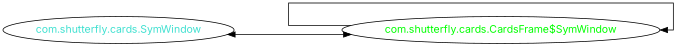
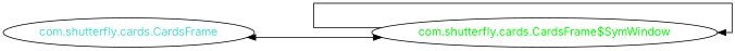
  digraph {
    concentrate=true
    rankdir=LR
    ranksep=2.0
    splines=ortho
    fontname=Inter
    node [fontname=Inter]
    edge [fontname=Inter]
    "com.shutterfly.cards.CardsFrame$SymWindow" [fontcolor=green]
-   "com.shutterfly.cards.CardsFrame" [fontcolor=turquoise label="com.shutterfly.cards.SymWindow"]
+   "com.shutterfly.cards.CardsFrame" [fontcolor=turquoise]
    "com.shutterfly.cards.CardsFrame$SymWindow" -> "com.shutterfly.cards.CardsFrame$SymWindow"
    "com.shutterfly.cards.CardsFrame" -> "com.shutterfly.cards.CardsFrame$SymWindow" [dir=both]
  }
